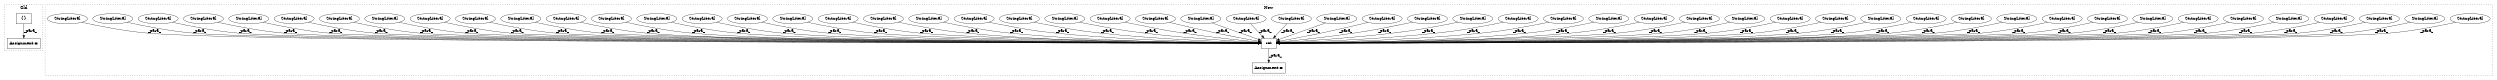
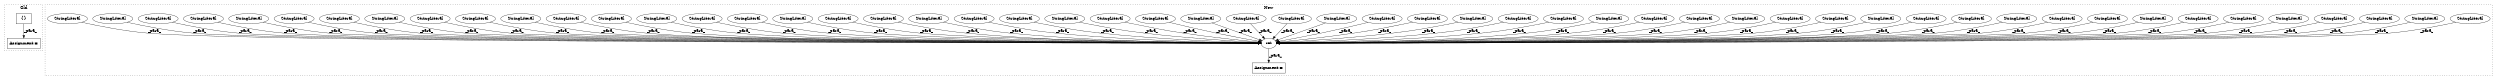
  digraph {
    node [a=45 l=9 shape=ellipse]
    n1 [a=4 l="1,1" label="{}" s="132,461" shape=box]
    n2 [a=7 l=1 label="Assignment:=" s=119 shape=box]
-   n3 [a=32 l="4,1" label=set s="120,803" shape=box]
+   n3 [a=32 l="4,1" label=set s="120,803"]
    n4 [a=7 l=13 label="Assignment:=" s=824 shape=box]
    n5 [l=7 label=StringLiteral s=131]
    n6 [l=8 label=StringLiteral s=711]
    n7 [l=5 label=StringLiteral s=740]
    n8 [l=6 label=StringLiteral s=642]
    n9 [l=4 label=StringLiteral s=696]
    n10 [l=11 label=StringLiteral s=746]
    n11 [l=5 label=StringLiteral s=482]
    n12 [l=18 label=StringLiteral s=152]
    n13 [label=StringLiteral s=189]
    n14 [label=StringLiteral s=549]
    n15 [label=StringLiteral s=495]
    n16 [l=12 label=StringLiteral s=139]
    n17 [l=7 label=StringLiteral s=228]
    n18 [l=7 label=StringLiteral s=465]
    n19 [l=8 label=StringLiteral s=795]
    n20 [label=StringLiteral s=767]
    n21 [l=12 label=StringLiteral s=571]
    n22 [l=5 label=StringLiteral s=459]
    n23 [label=StringLiteral s=354]
    n24 [l=13 label=StringLiteral s=649]
    n25 [label=StringLiteral s=449]
    n26 [l=13 label=StringLiteral s=526]
    n27 [l=6 label=StringLiteral s=312]
    n28 [l=8 label=StringLiteral s=303]
    n29 [l=8 label=StringLiteral s=337]
    n30 [label=StringLiteral s=283]
    n31 [l=10 label=StringLiteral s=515]
    n32 [label=StringLiteral s=293]
    n33 [l=4 label=StringLiteral s=669]
    n34 [l=5 label=StringLiteral s=236]
    n35 [label=StringLiteral s=319]
    n36 [l=10 label=StringLiteral s=685]
    n37 [label=StringLiteral s=730]
    n38 [l=8 label=StringLiteral s=242]
    n39 [l=5 label=StringLiteral s=434]
    n40 [l=8 label=StringLiteral s=540]
    n41 [label=StringLiteral s=614]
    n42 [l=6 label=StringLiteral s=406]
    n43 [l=7 label=StringLiteral s=329]
    n44 [l=5 label=StringLiteral s=413]
    n45 [l=5 label=StringLiteral s=199]
    n46 [l=10 label=StringLiteral s=624]
    n47 [l=6 label=StringLiteral s=488]
    n48 [l=5 label=StringLiteral s=428]
    n49 [l=10 label=StringLiteral s=364]
    n50 [l=8 label=StringLiteral s=473]
    n51 [l=7 label=StringLiteral s=606]
    n52 [l=10 label=StringLiteral s=205]
    n53 [l=8 label=StringLiteral s=440]
    n54 [l=11 label=StringLiteral s=251]
    n55 [l=8 label=StringLiteral s=419]
    n56 [l=17 label=StringLiteral s=171]
    n57 [l=7 label=StringLiteral s=787]
    n58 [l=8 label=StringLiteral s=263]
    subgraph cluster_1 {
      label=Old
      style=dotted
      n1
      n2
    }
    subgraph cluster_2 {
      label=New
      style=dotted
      n3
      n4
      n5
      n6
      n7
      n8
      n9
      n10
      n11
      n12
      n13
      n14
      n15
      n16
      n17
      n18
      n19
      n20
      n21
      n22
      n23
      n24
      n25
      n26
      n27
      n28
      n29
      n30
      n31
      n32
      n33
      n34
      n35
      n36
      n37
      n38
      n39
      n40
      n41
      n42
      n43
      n44
      n45
      n46
      n47
      n48
      n49
      n50
      n51
      n52
      n53
      n54
      n55
      n56
      n57
      n58
    }
    n1 -> n2 [label=_para_]
    n3 -> n4 [label=_para_]
    n5 -> n3 [label=_para_]
    n6 -> n3 [label=_para_]
    n7 -> n3 [label=_para_]
    n8 -> n3 [label=_para_]
    n9 -> n3 [label=_para_]
    n10 -> n3 [label=_para_]
    n11 -> n3 [label=_para_]
    n12 -> n3 [label=_para_]
    n13 -> n3 [label=_para_]
    n14 -> n3 [label=_para_]
    n15 -> n3 [label=_para_]
    n16 -> n3 [label=_para_]
    n17 -> n3 [label=_para_]
    n18 -> n3 [label=_para_]
    n19 -> n3 [label=_para_]
    n20 -> n3 [label=_para_]
    n21 -> n3 [label=_para_]
    n22 -> n3 [label=_para_]
    n23 -> n3 [label=_para_]
    n24 -> n3 [label=_para_]
    n25 -> n3 [label=_para_]
    n26 -> n3 [label=_para_]
    n27 -> n3 [label=_para_]
    n28 -> n3 [label=_para_]
    n29 -> n3 [label=_para_]
    n30 -> n3 [label=_para_]
    n31 -> n3 [label=_para_]
    n32 -> n3 [label=_para_]
    n33 -> n3 [label=_para_]
    n34 -> n3 [label=_para_]
    n35 -> n3 [label=_para_]
    n36 -> n3 [label=_para_]
    n37 -> n3 [label=_para_]
    n38 -> n3 [label=_para_]
    n39 -> n3 [label=_para_]
    n40 -> n3 [label=_para_]
    n41 -> n3 [label=_para_]
    n42 -> n3 [label=_para_]
    n43 -> n3 [label=_para_]
    n44 -> n3 [label=_para_]
    n45 -> n3 [label=_para_]
    n46 -> n3 [label=_para_]
    n47 -> n3 [label=_para_]
    n48 -> n3 [label=_para_]
    n49 -> n3 [label=_para_]
    n50 -> n3 [label=_para_]
    n51 -> n3 [label=_para_]
    n52 -> n3 [label=_para_]
    n53 -> n3 [label=_para_]
    n54 -> n3 [label=_para_]
    n55 -> n3 [label=_para_]
    n56 -> n3 [label=_para_]
    n57 -> n3 [label=_para_]
    n58 -> n3 [label=_para_]
  }
